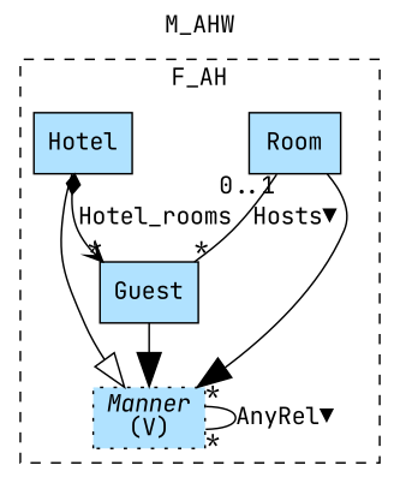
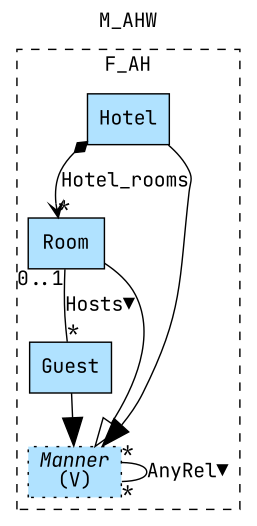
  digraph {
    fontname="JetBrains Mono"
    label=M_AHW
    labelfontsize=12
    labelloc=tl
    node [fillcolor=lightskyblue1 fontname="JetBrains Mono" shape=record style=filled]
    edge [fontname="JetBrains Mono"]
    n1 [label=Room]
    n2 [label=Guest]
    n3 [label=<{<I>Manner</I><br/>(V)}> style="filled,dotted"]
    n4 [label=Hotel]
    subgraph cluster_1 {
      label=F_AH
      style=dashed
      n1
      n2
      n3
      n4
    }
    n1 -> n2 [dir=none headlabel="*" label="Hosts▼" taillabel="0..1"]
-   n1 -> n3 [arrowhead=normal arrowsize=2.0]
+   n1 -> n3 [arrowhead=onormal arrowsize=2.0]
    n2 -> n3 [arrowhead=normal arrowsize=2.0]
    n3 -> n3 [dir=none headlabel="*" label="AnyRel▼" taillabel="*"]
-   n4 -> n2 [arrowhead=vee arrowtail=diamond dir=both headlabel="*" label=Hotel_rooms]
-   n4 -> n3 [arrowhead=onormal arrowsize=2.0]
+   n4 -> n1 [arrowhead=vee arrowtail=diamond dir=both headlabel="*" label=Hotel_rooms]
+   n4 -> n3 [arrowhead=normal arrowsize=2.0]
  }
